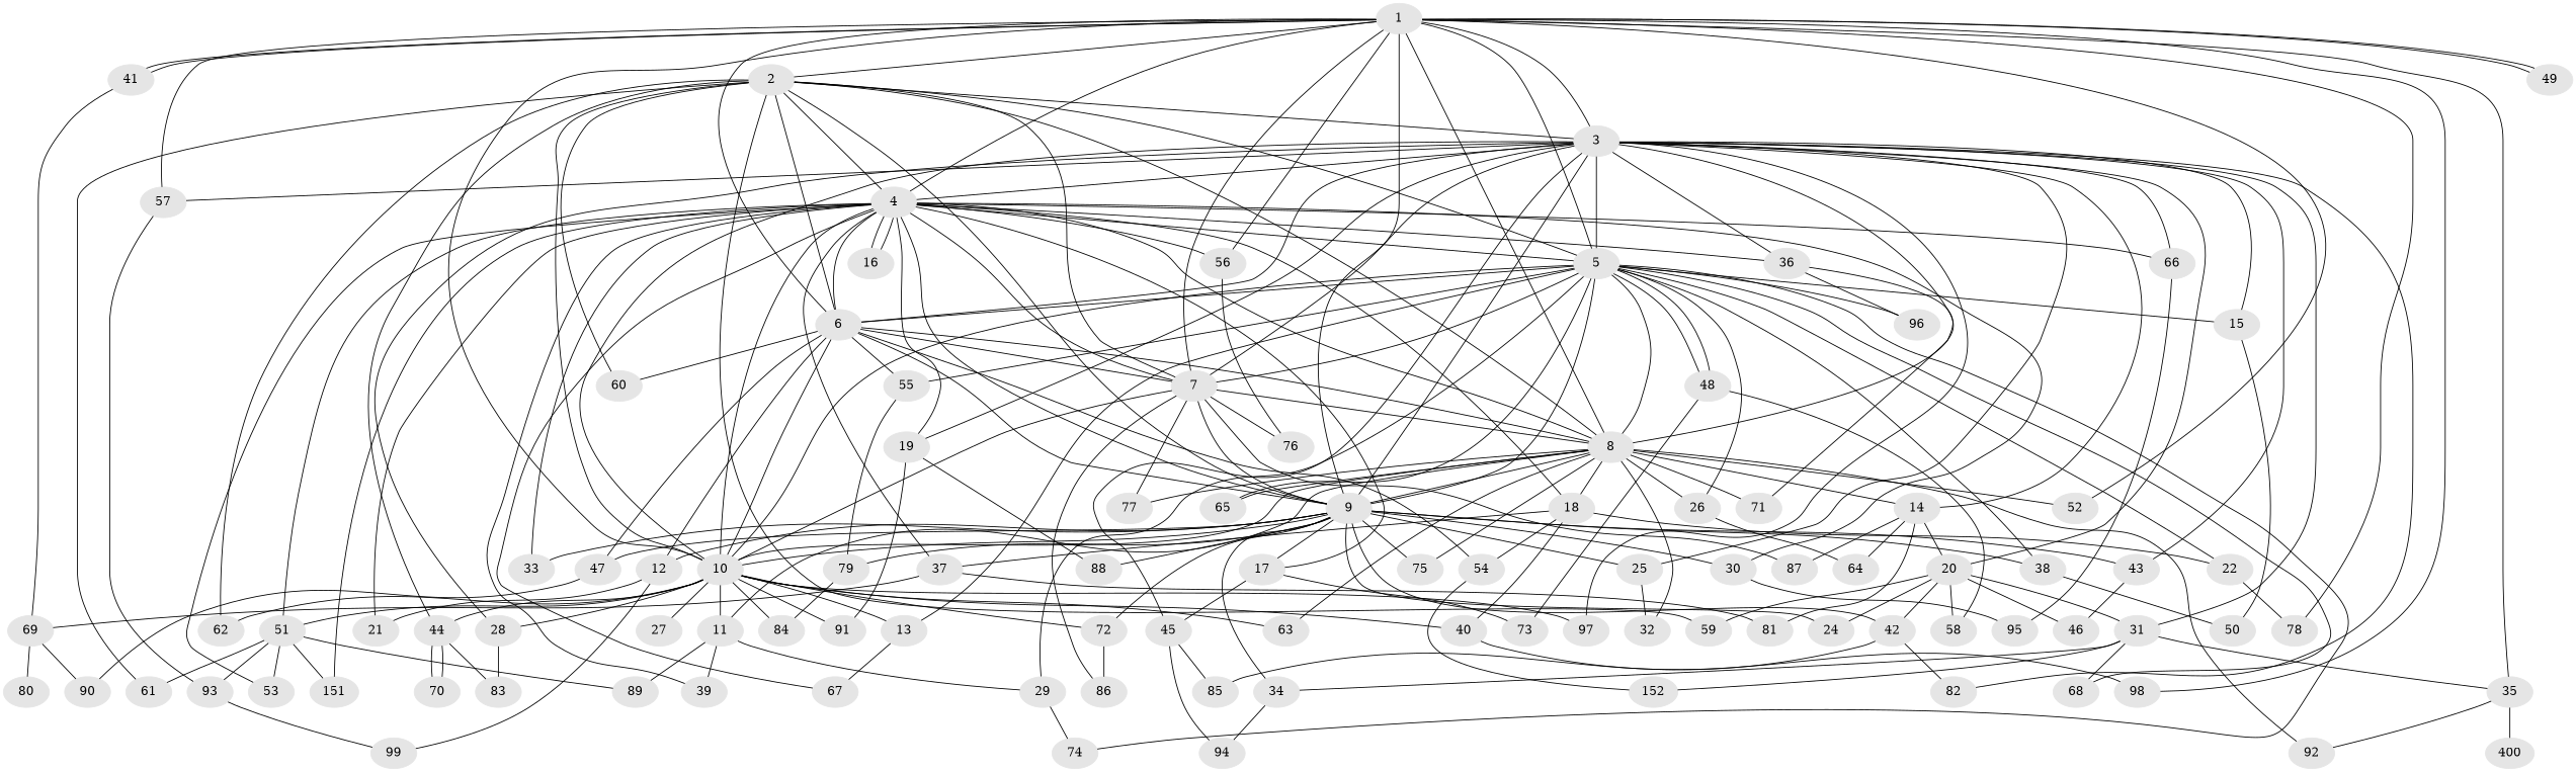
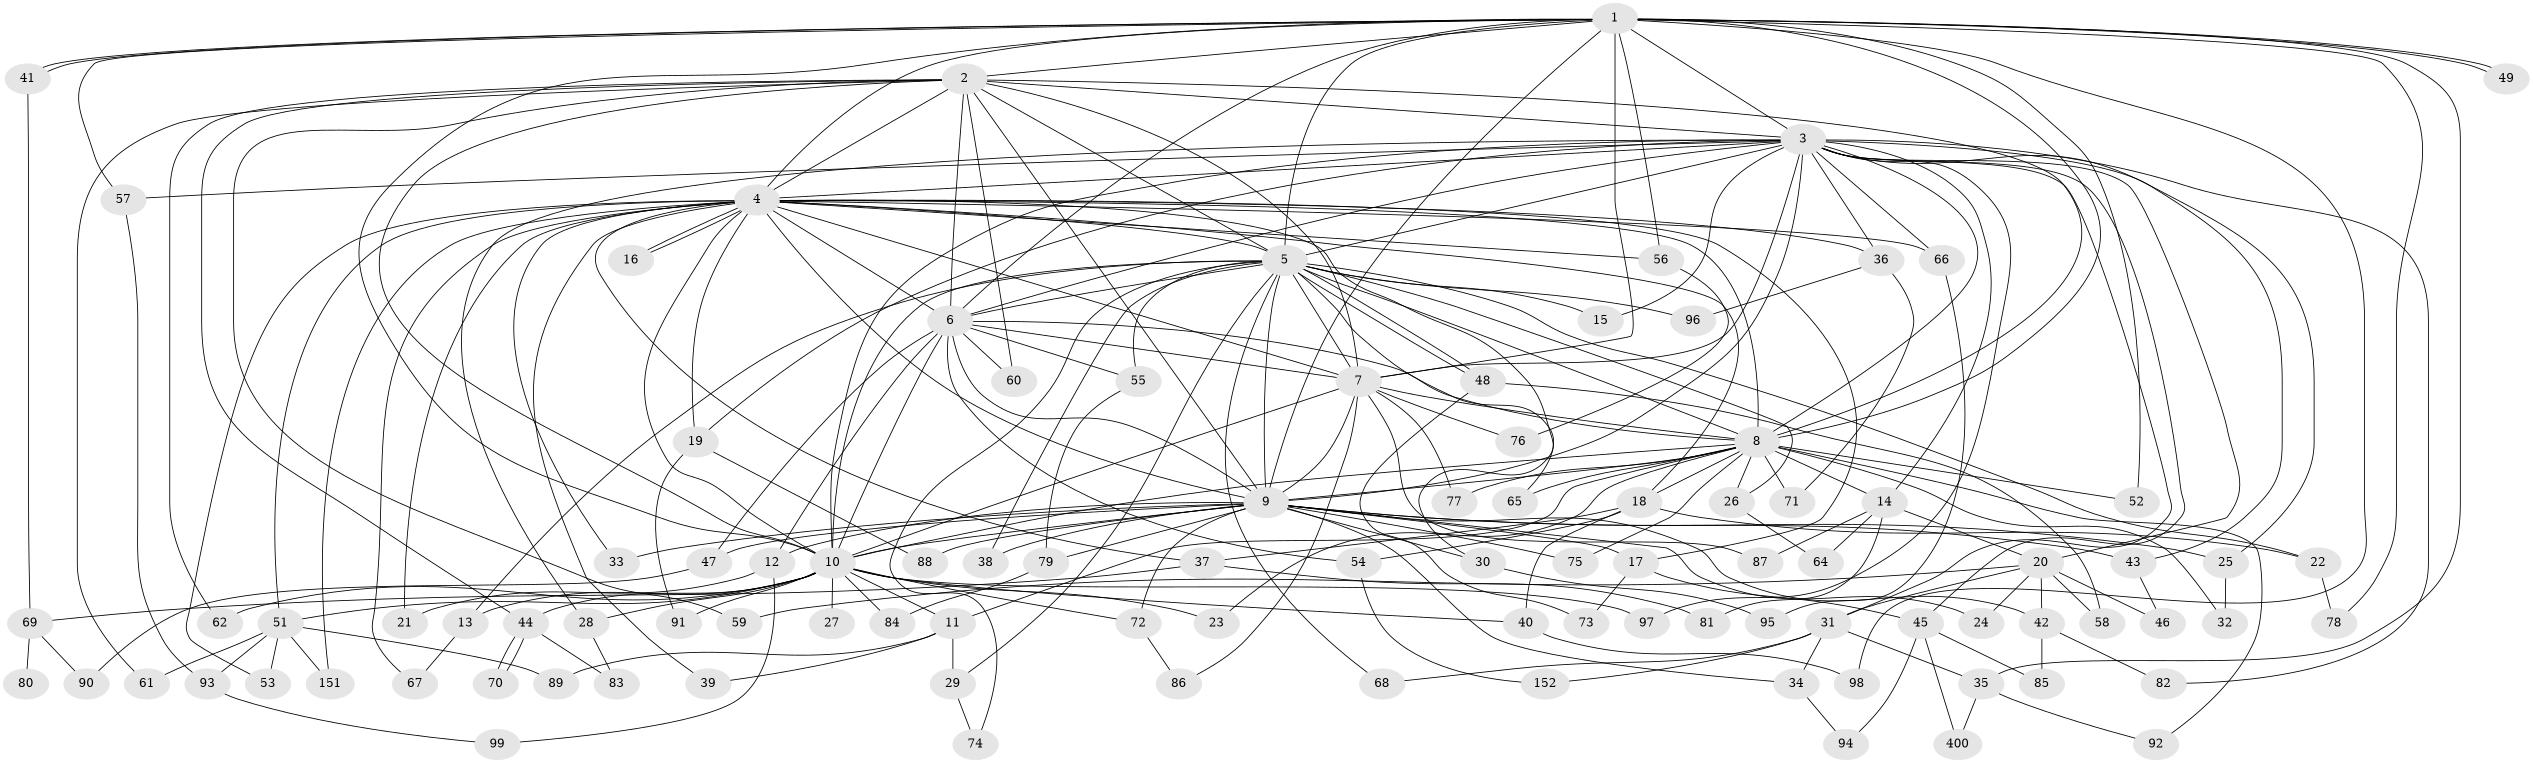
  graph {
    node [color=gray90 style=filled]
    1
    2
    3
    4
    5
    6
    7
    8
    9
    10
    35
    41
    49
    52
    56
    57
    78
    98
    44
    59
    60
    61
    62
    14
    15
    19
    20
    25
    28
    31
    36
    43
    45
    66
    82
    97
    16
    17
    18
    21
    30
    33
    37
    39
    51
    53
    67
    n48 [label=151]
    13
    22
    26
    29
    38
    48
    55
    65
    68
    74
    96
    12
    47
    54
    76
    77
    86
    87
    11
    32
-   63
+   63 [label=23]
    71
    75
    92
    24
    34
    42
    72
    79
    88
    27
    40
    84
    91
    n83 [label=400]
    69
    93
    83
    70
    64
    81
-   50
    46
    58
    n93 [label=152]
    94
    85
    95
    73
    89
    99
    90
    80
    1 -- 2
    1 -- 3
    1 -- 4
    1 -- 5
    1 -- 6
    1 -- 7
    1 -- 8
    1 -- 9
    1 -- 10
    1 -- 35
    1 -- 41
    1 -- 41
    1 -- 49
    1 -- 49
    1 -- 52
    1 -- 56
    1 -- 57
    1 -- 78
    1 -- 98
    2 -- 3
    2 -- 4
    2 -- 5
    2 -- 6
    2 -- 7
    2 -- 8
    2 -- 9
    2 -- 10
    2 -- 44
    2 -- 59
    2 -- 60
    2 -- 61
    2 -- 62
    3 -- 4
    3 -- 5
    3 -- 6
    3 -- 7
    3 -- 8
    3 -- 9
    3 -- 10
    3 -- 57
    3 -- 14
    3 -- 15
    3 -- 19
    3 -- 20
    3 -- 25
    3 -- 28
    3 -- 31
    3 -- 36
    3 -- 43
    3 -- 45
    3 -- 66
    3 -- 82
    3 -- 97
    4 -- 5
    4 -- 6
    4 -- 7
    4 -- 8
    4 -- 9
    4 -- 10
    4 -- 56
    4 -- 19
    4 -- 36
    4 -- 66
    4 -- 16
    4 -- 16
    4 -- 17
    4 -- 18
    4 -- 21
    4 -- 30
    4 -- 33
    4 -- 37
    4 -- 39
    4 -- 51
    4 -- 53
    4 -- 67
    4 -- n48
    5 -- 6
    5 -- 7
    5 -- 8
    5 -- 9
    5 -- 10
    5 -- 15
    5 -- 13
    5 -- 22
    5 -- 26
    5 -- 29
    5 -- 38
    5 -- 48
    5 -- 48
    5 -- 55
    5 -- 65
    5 -- 68
    5 -- 74
    5 -- 96
    6 -- 7
    6 -- 8
    6 -- 9
    6 -- 10
    6 -- 60
    6 -- 55
    6 -- 12
    6 -- 47
    6 -- 54
    7 -- 8
    7 -- 9
    7 -- 10
    7 -- 76
    7 -- 77
    7 -- 86
    7 -- 87
    8 -- 9
    8 -- 10
    8 -- 52
    8 -- 14
    8 -- 18
    8 -- 26
    8 -- 65
    8 -- 77
    8 -- 11
    8 -- 32
    8 -- 63
    8 -- 71
    8 -- 75
    8 -- 92
    9 -- 10
    9 -- 25
    9 -- 43
    9 -- 17
    9 -- 30
    9 -- 33
    9 -- 38
    9 -- 12
    9 -- 47
    9 -- 75
    9 -- 24
    9 -- 34
    9 -- 42
    9 -- 72
    9 -- 79
    9 -- 88
    10 -- 44
    10 -- 62
    10 -- 28
    10 -- 97
    10 -- 51
    10 -- 13
    10 -- 11
    10 -- 63
    10 -- 72
    10 -- 27
    10 -- 40
    10 -- 84
    10 -- 91
    35 -- 92
    35 -- n83
    41 -- 69
    56 -- 76
    57 -- 93
    44 -- 83
    44 -- 70
    44 -- 70
    14 -- 20
    14 -- 87
    14 -- 64
    14 -- 81
-   15 -- 50
    19 -- 88
    19 -- 91
    20 -- 59
    20 -- 31
    20 -- 24
    20 -- 42
    20 -- 46
    20 -- 58
    25 -- 32
    28 -- 83
    31 -- 35
    31 -- 68
    31 -- 34
    31 -- n93
    36 -- 96
    36 -- 71
    43 -- 46
+   45 -- n83
    45 -- 94
    45 -- 85
    66 -- 95
    17 -- 45
    17 -- 73
    18 -- 37
    18 -- 22
    18 -- 54
    18 -- 40
    30 -- 95
    37 -- 69
    37 -- 81
    51 -- 61
    51 -- 53
    51 -- n48
    51 -- 93
    51 -- 89
    13 -- 67
    22 -- 78
    26 -- 64
    29 -- 74
-   38 -- 50
    48 -- 58
    48 -- 73
    55 -- 79
    12 -- 21
    12 -- 99
    47 -- 90
    54 -- n93
    11 -- 39
    11 -- 29
    11 -- 89
    34 -- 94
    42 -- 82
    42 -- 85
    72 -- 86
    79 -- 84
    40 -- 98
    69 -- 90
    69 -- 80
    93 -- 99
  }
